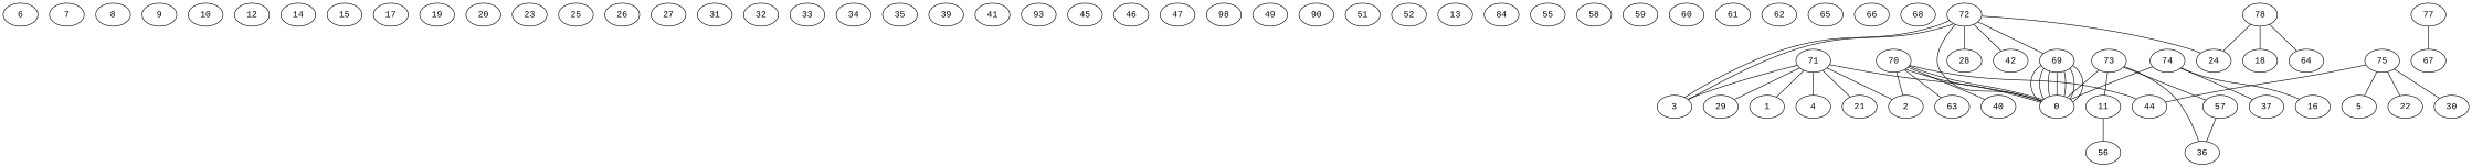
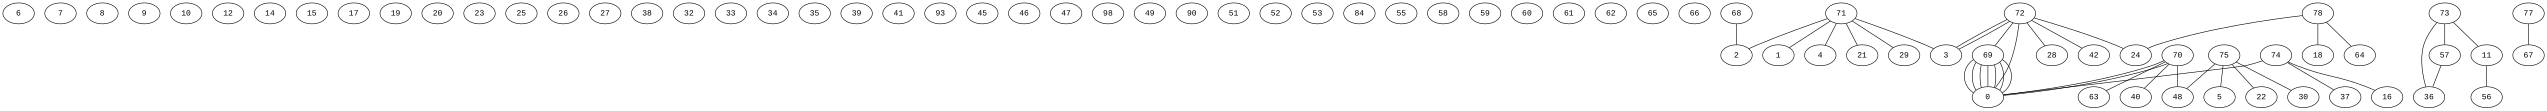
  graph {
    fontname="Liberation Mono"
    node [fontname="Liberation Mono"]
    edge [fontname="Liberation Mono"]
    6
    7
    8
    9
    10
    12
    14
    15
    17
    19
    20
    23
    25
    26
    27
-   31
+   31 [label=38]
    32
    33
    34
    35
    39
    41
    n23 [label=93]
    45
    46
    47
    n27 [label=98]
    49
    n29 [label=90]
    51
    52
-   53 [label=13]
+   53
    n33 [label=84]
    55
    58
    59
    60
    61
    62
    65
    66
    68
    69
    0
    70
    2
    40
-   44
+   44 [label=48]
    63
    71
    1
    3
    4
    21
    29
    72
    24
    28
    42
    73
    36
    11
    57
    56
    74
    16
    37
    75
    5
    22
    30
    n72 [label=78]
    18
    64
    77
    67
    69 -- 0
    69 -- 0
    69 -- 0
    69 -- 0
    69 -- 0
    69 -- 0
    69 -- 0
    70 -- 0
    70 -- 0
-   70 -- 2
+   68 -- 2
    70 -- 40
    70 -- 44
    70 -- 63
-   71 -- 0
    71 -- 2
    71 -- 1
    71 -- 3
    71 -- 4
    71 -- 21
    71 -- 29
    72 -- 69
    72 -- 0
    72 -- 3
    72 -- 3
    72 -- 24
    72 -- 28
    72 -- 42
-   73 -- 0
    73 -- 36
    73 -- 11
    73 -- 57
    11 -- 56
    57 -- 36
    74 -- 0
    74 -- 16
    74 -- 37
    75 -- 44
    75 -- 5
    75 -- 22
    75 -- 30
    n72 -- 24
    n72 -- 18
    n72 -- 64
    77 -- 67
  }
